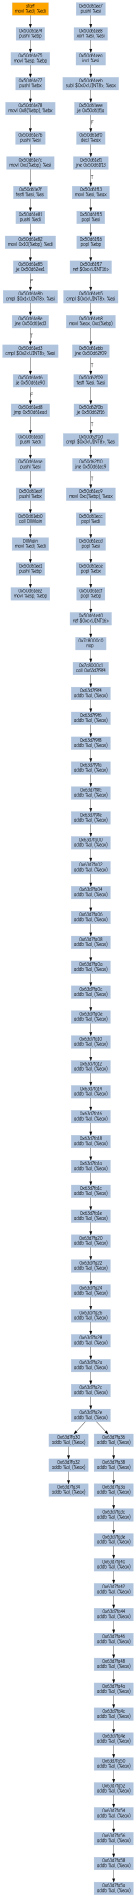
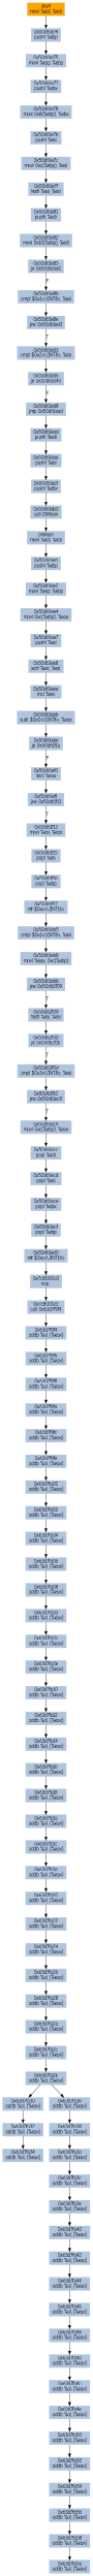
  digraph {
    fontname="Comic Neue"
    node [color=lightsteelblue fillcolor=lightsteelblue fontname="Comic Neue" shape=rectangle style=filled]
    edge [color="#000000" fontname="Comic Neue"]
    n1 [color=lightgrey fillcolor=orange label="start\nmovl %edi, %edi"]
    n2 [label="0x50d61e74\npushl %ebp"]
    n3 [label="0x50d61e75\nmovl %esp, %ebp"]
    n4 [label="0x50d61e77\npushl %ebx"]
    n5 [label="0x50d61e78\nmovl 0x8(%ebp), %ebx"]
    n6 [label="0x50d61e7b\npushl %esi"]
    n7 [label="0x50d61e7c\nmovl 0xc(%ebp), %esi"]
    n8 [label="0x50d61e7f\ntestl %esi, %esi"]
    n9 [label="0x50d61e81\npushl %edi"]
    n10 [label="0x50d61e82\nmovl 0x10(%ebp), %edi"]
    n11 [label="0x50d61e85\nje 0x50d62ee1"]
    n12 [label="0x50d61e8b\ncmpl $0x1<UINT8>, %esi"]
    n13 [label="0x50d61e8e\njne 0x50d61ed3"]
    n14 [label="0x50d61ed3\ncmpl $0x2<UINT8>, %esi"]
    n15 [label="0x50d61ed6\nje 0x50d61e90"]
    n16 [label="0x50d61ed8\njmp 0x50d61ead"]
    n17 [label="0x50d61ead\npushl %edi"]
    n18 [label="0x50d61eae\npushl %esi"]
    n19 [label="0x50d61eaf\npushl %ebx"]
    n20 [label="0x50d61eb0\ncall DllMain"]
    n21 [label="DllMain\nmovl %edi, %edi"]
    n22 [label="0x50d61ee1\npushl %ebp"]
    n23 [label="0x50d61ee2\nmovl %esp, %ebp"]
+   n24 [label="0x50d61ee4\nmovl 0xc(%ebp), %eax"]
    n25 [label="0x50d61ee7\npushl %esi"]
    n26 [label="0x50d61ee8\nxorl %esi, %esi"]
    n27 [label="0x50d61eea\nincl %esi"]
    n28 [label="0x50d61eeb\nsubl $0x0<UINT8>, %eax"]
    n29 [label="0x50d61eee\nje 0x50d61f1a"]
    n30 [label="0x50d61ef0\ndecl %eax"]
    n31 [label="0x50d61ef1\njne 0x50d61f13"]
    n32 [label="0x50d61f13\nmovl %esi, %eax"]
    n33 [label="0x50d61f15\npopl %esi"]
    n34 [label="0x50d61f16\npopl %ebp"]
    n35 [label="0x50d61f17\nret $0xc<UINT16>"]
    n36 [label="0x50d61eb5\ncmpl $0x1<UINT8>, %esi"]
    n37 [label="0x50d61eb8\nmovl %eax, 0xc(%ebp)"]
    n38 [label="0x50d61ebb\njne 0x50d62f09"]
    n39 [label="0x50d62f09\ntestl %esi, %esi"]
    n40 [label="0x50d62f0b\nje 0x50d62f16"]
    n41 [label="0x50d62f0d\ncmpl $0x3<UINT8>, %esi"]
    n42 [label="0x50d62f10\njne 0x50d61ec9"]
    n43 [label="0x50d61ec9\nmovl 0xc(%ebp), %eax"]
    n44 [label="0x50d61ecc\npopl %edi"]
    n45 [label="0x50d61ecd\npopl %esi"]
    n46 [label="0x50d61ece\npopl %ebx"]
    n47 [label="0x50d61ecf\npopl %ebp"]
    n48 [label="0x50d61ed0\nret $0xc<UINT16>"]
    n49 [label="0x7c8000c0\nnop "]
    n50 [label="0x7c8000c1\ncall 0x63d7f9f4"]
    n51 [label="0x63d7f9f4\naddb %al, (%eax)"]
    n52 [label="0x63d7f9f6\naddb %al, (%eax)"]
    n53 [label="0x63d7f9f8\naddb %al, (%eax)"]
    n54 [label="0x63d7f9fa\naddb %al, (%eax)"]
    n55 [label="0x63d7f9fc\naddb %al, (%eax)"]
    n56 [label="0x63d7f9fe\naddb %al, (%eax)"]
    n57 [label="0x63d7fa00\naddb %al, (%eax)"]
    n58 [label="0x63d7fa02\naddb %al, (%eax)"]
    n59 [label="0x63d7fa04\naddb %al, (%eax)"]
    n60 [label="0x63d7fa06\naddb %al, (%eax)"]
    n61 [label="0x63d7fa08\naddb %al, (%eax)"]
    n62 [label="0x63d7fa0a\naddb %al, (%eax)"]
    n63 [label="0x63d7fa0c\naddb %al, (%eax)"]
    n64 [label="0x63d7fa0e\naddb %al, (%eax)"]
    n65 [label="0x63d7fa10\naddb %al, (%eax)"]
    n66 [label="0x63d7fa12\naddb %al, (%eax)"]
    n67 [label="0x63d7fa14\naddb %al, (%eax)"]
    n68 [label="0x63d7fa16\naddb %al, (%eax)"]
    n69 [label="0x63d7fa18\naddb %al, (%eax)"]
    n70 [label="0x63d7fa1a\naddb %al, (%eax)"]
    n71 [label="0x63d7fa1c\naddb %al, (%eax)"]
    n72 [label="0x63d7fa1e\naddb %al, (%eax)"]
    n73 [label="0x63d7fa20\naddb %al, (%eax)"]
    n74 [label="0x63d7fa22\naddb %al, (%eax)"]
    n75 [label="0x63d7fa24\naddb %al, (%eax)"]
    n76 [label="0x63d7fa26\naddb %al, (%eax)"]
    n77 [label="0x63d7fa28\naddb %al, (%eax)"]
    n78 [label="0x63d7fa2a\naddb %al, (%eax)"]
    n79 [label="0x63d7fa2c\naddb %al, (%eax)"]
    n80 [label="0x63d7fa2e\naddb %al, (%eax)"]
    n81 [label="0x63d7fa30\naddb %al, (%eax)"]
    n82 [label="0x63d7fa36\naddb %al, (%eax)"]
    n83 [label="0x63d7fa32\naddb %al, (%eax)"]
    n84 [label="0x63d7fa34\naddb %al, (%eax)"]
    n85 [label="0x63d7fa38\naddb %al, (%eax)"]
    n86 [label="0x63d7fa3a\naddb %al, (%eax)"]
    n87 [label="0x63d7fa3c\naddb %al, (%eax)"]
    n88 [label="0x63d7fa3e\naddb %al, (%eax)"]
    n89 [label="0x63d7fa40\naddb %al, (%eax)"]
    n90 [label="0x63d7fa42\naddb %al, (%eax)"]
    n91 [label="0x63d7fa44\naddb %al, (%eax)"]
    n92 [label="0x63d7fa46\naddb %al, (%eax)"]
    n93 [label="0x63d7fa48\naddb %al, (%eax)"]
    n94 [label="0x63d7fa4a\naddb %al, (%eax)"]
    n95 [label="0x63d7fa4c\naddb %al, (%eax)"]
    n96 [label="0x63d7fa4e\naddb %al, (%eax)"]
    n97 [label="0x63d7fa50\naddb %al, (%eax)"]
    n98 [label="0x63d7fa52\naddb %al, (%eax)"]
    n99 [label="0x63d7fa54\naddb %al, (%eax)"]
    n100 [label="0x63d7fa56\naddb %al, (%eax)"]
    n101 [label="0x63d7fa58\naddb %al, (%eax)"]
    n102 [label="0x63d7fa5a\naddb %al, (%eax)"]
    n1 -> n2
    n2 -> n3
    n3 -> n4
    n4 -> n5
    n5 -> n6
    n6 -> n7
    n7 -> n8
    n8 -> n9
    n9 -> n10
    n10 -> n11
    n11 -> n12 [label=F]
    n12 -> n13
    n13 -> n14 [label=T]
    n14 -> n15
    n15 -> n16 [label=F]
    n16 -> n17
    n17 -> n18
    n18 -> n19
    n19 -> n20
    n20 -> n21
    n21 -> n22
    n22 -> n23
+   n23 -> n24
+   n24 -> n25
    n25 -> n26
    n26 -> n27
    n27 -> n28
    n28 -> n29
    n29 -> n30 [label=F]
    n30 -> n31
    n31 -> n32 [label=T]
    n32 -> n33
    n33 -> n34
    n34 -> n35
    n35 -> n36
    n36 -> n37
    n37 -> n38
    n38 -> n39 [label=T]
    n39 -> n40
    n40 -> n41 [label=T]
    n41 -> n42
    n42 -> n43 [label=T]
    n43 -> n44
    n44 -> n45
    n45 -> n46
    n46 -> n47
    n47 -> n48
    n48 -> n49
    n49 -> n50
    n50 -> n51
    n51 -> n52
    n52 -> n53
    n53 -> n54
    n54 -> n55
    n55 -> n56
    n56 -> n57
    n57 -> n58
    n58 -> n59
    n59 -> n60
    n60 -> n61
    n61 -> n62
    n62 -> n63
    n63 -> n64
    n64 -> n65
    n65 -> n66
    n66 -> n67
    n67 -> n68
    n68 -> n69
    n69 -> n70
    n70 -> n71
    n71 -> n72
    n72 -> n73
    n73 -> n74
    n74 -> n75
    n75 -> n76
    n76 -> n77
    n77 -> n78
    n78 -> n79
    n79 -> n80
    n80 -> n81
    n80 -> n82
    n81 -> n83
    n82 -> n85
    n83 -> n84
    n85 -> n86
    n86 -> n87
    n87 -> n88
    n88 -> n89
    n89 -> n90
    n90 -> n91
    n91 -> n92
    n92 -> n93
    n93 -> n94
    n94 -> n95
    n95 -> n96
    n96 -> n97
    n97 -> n98
    n98 -> n99
    n99 -> n100
    n100 -> n101
    n101 -> n102
  }
